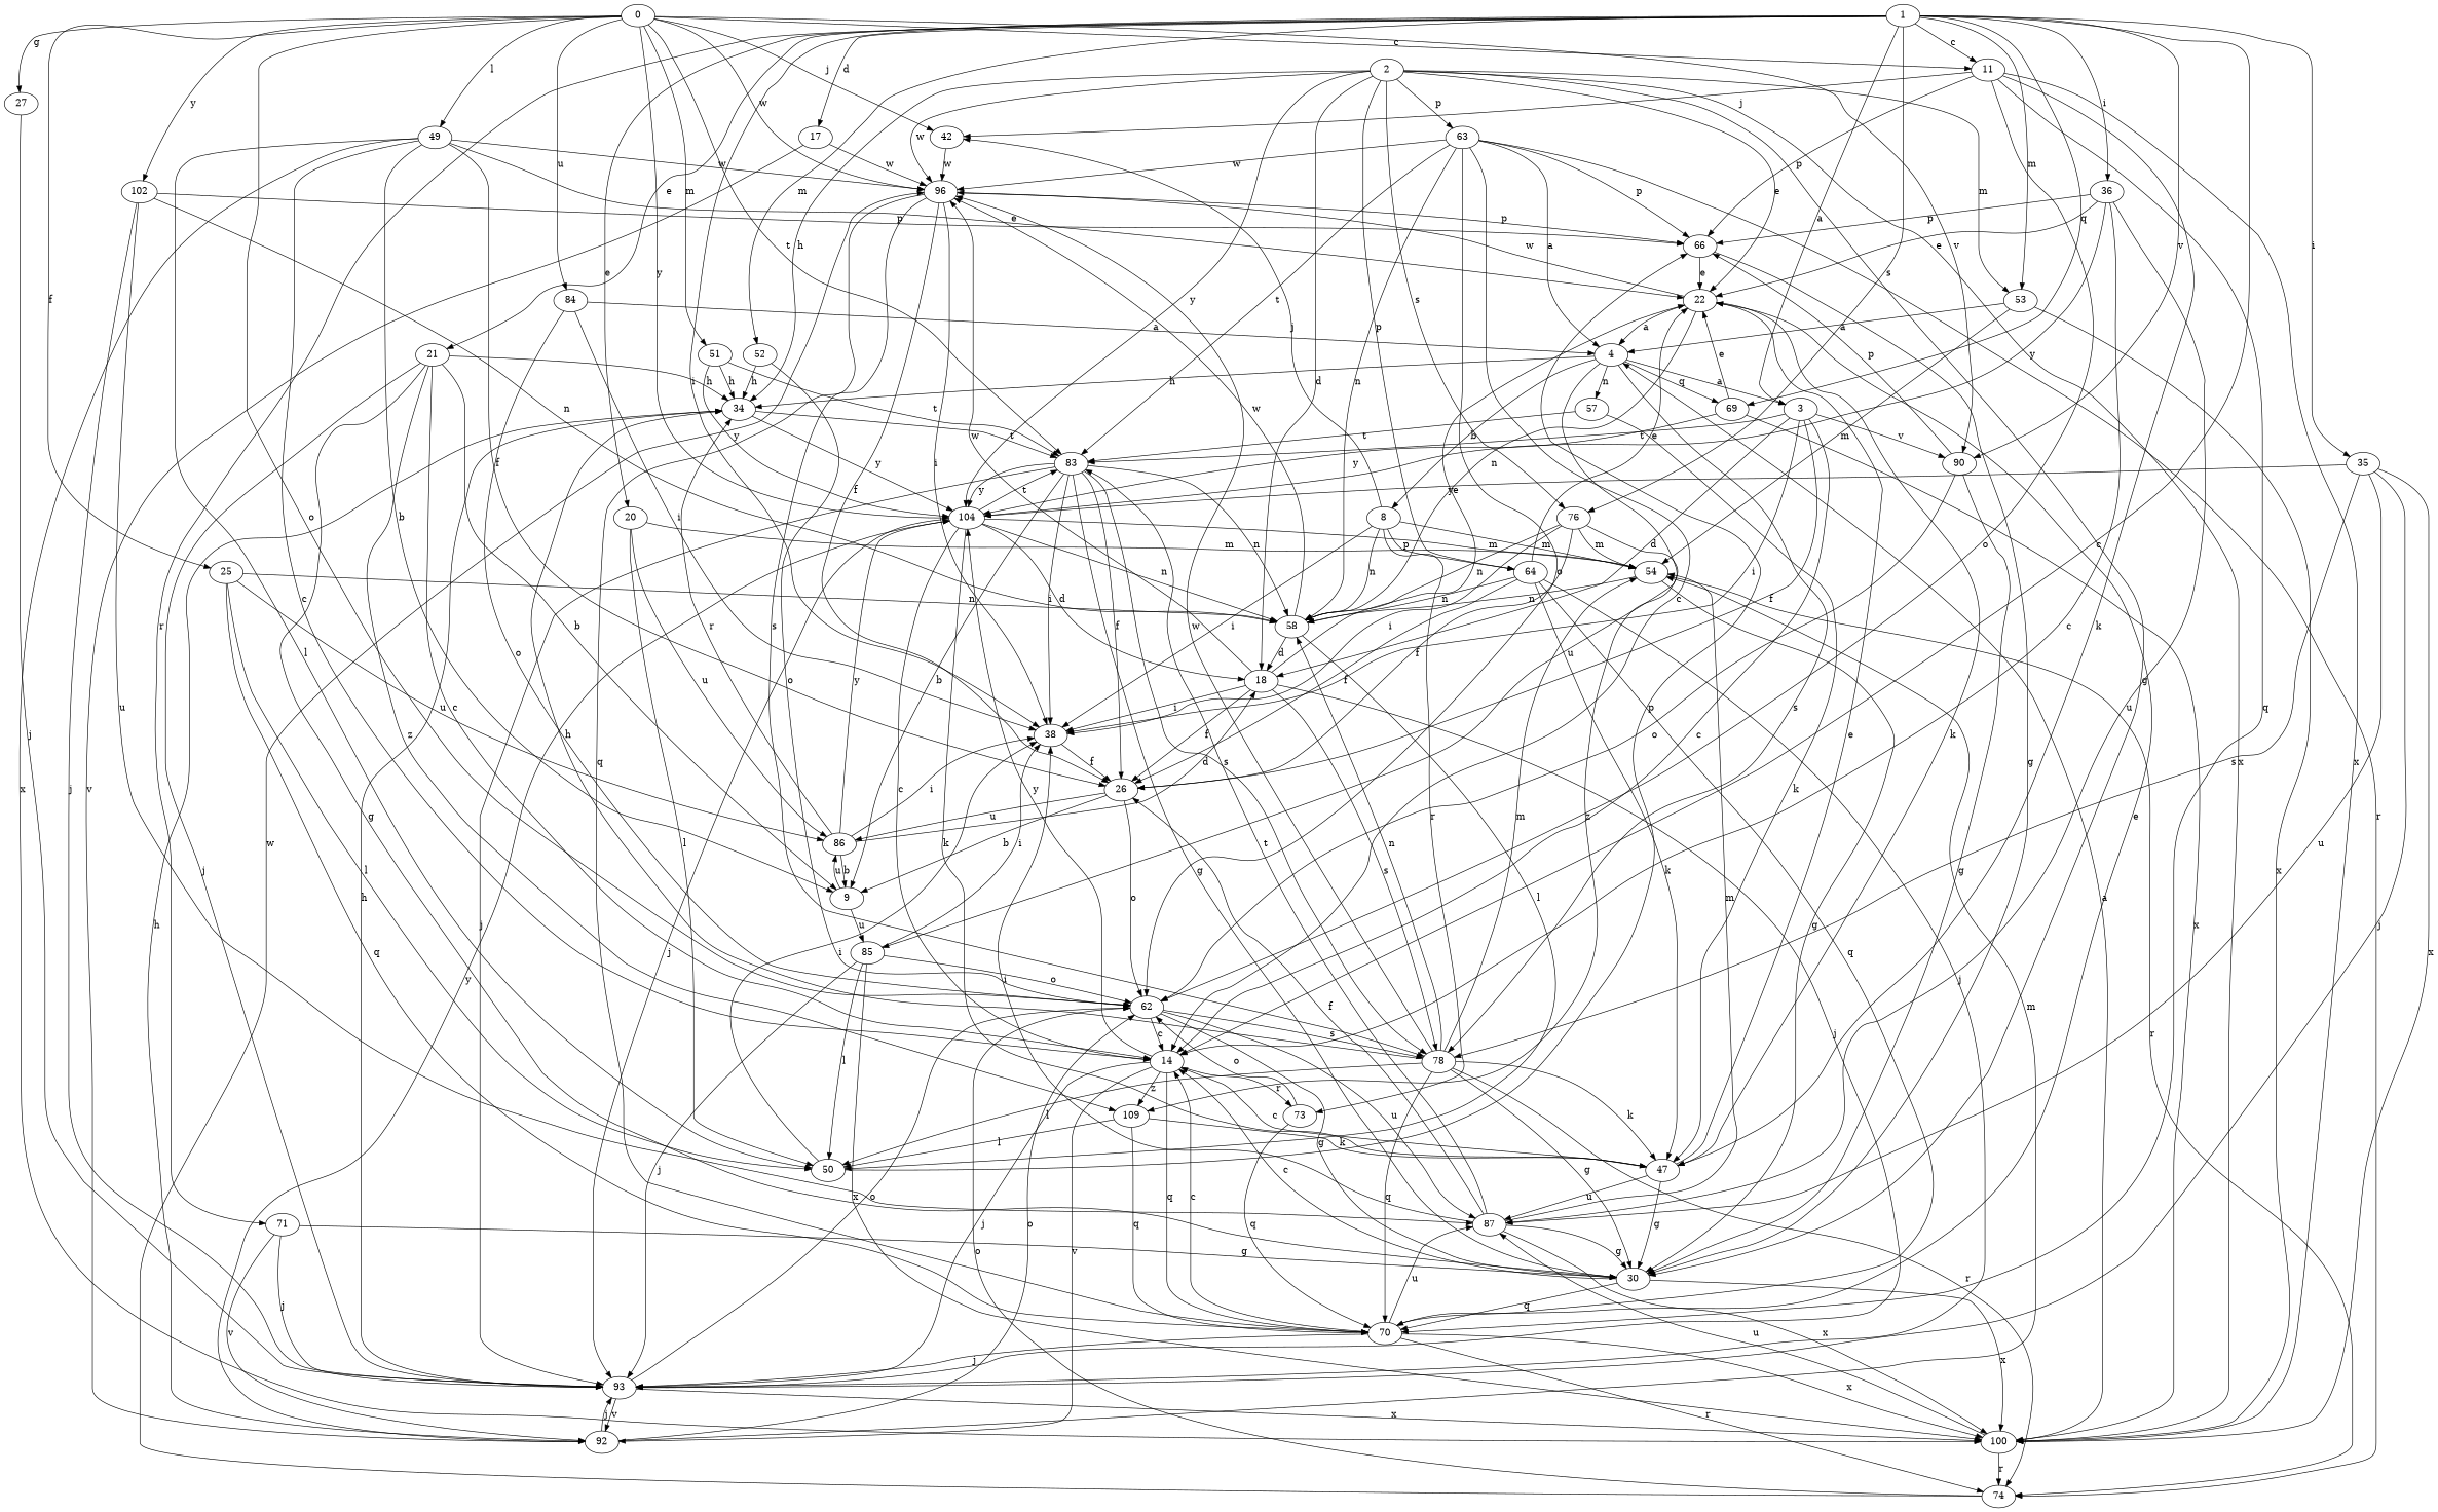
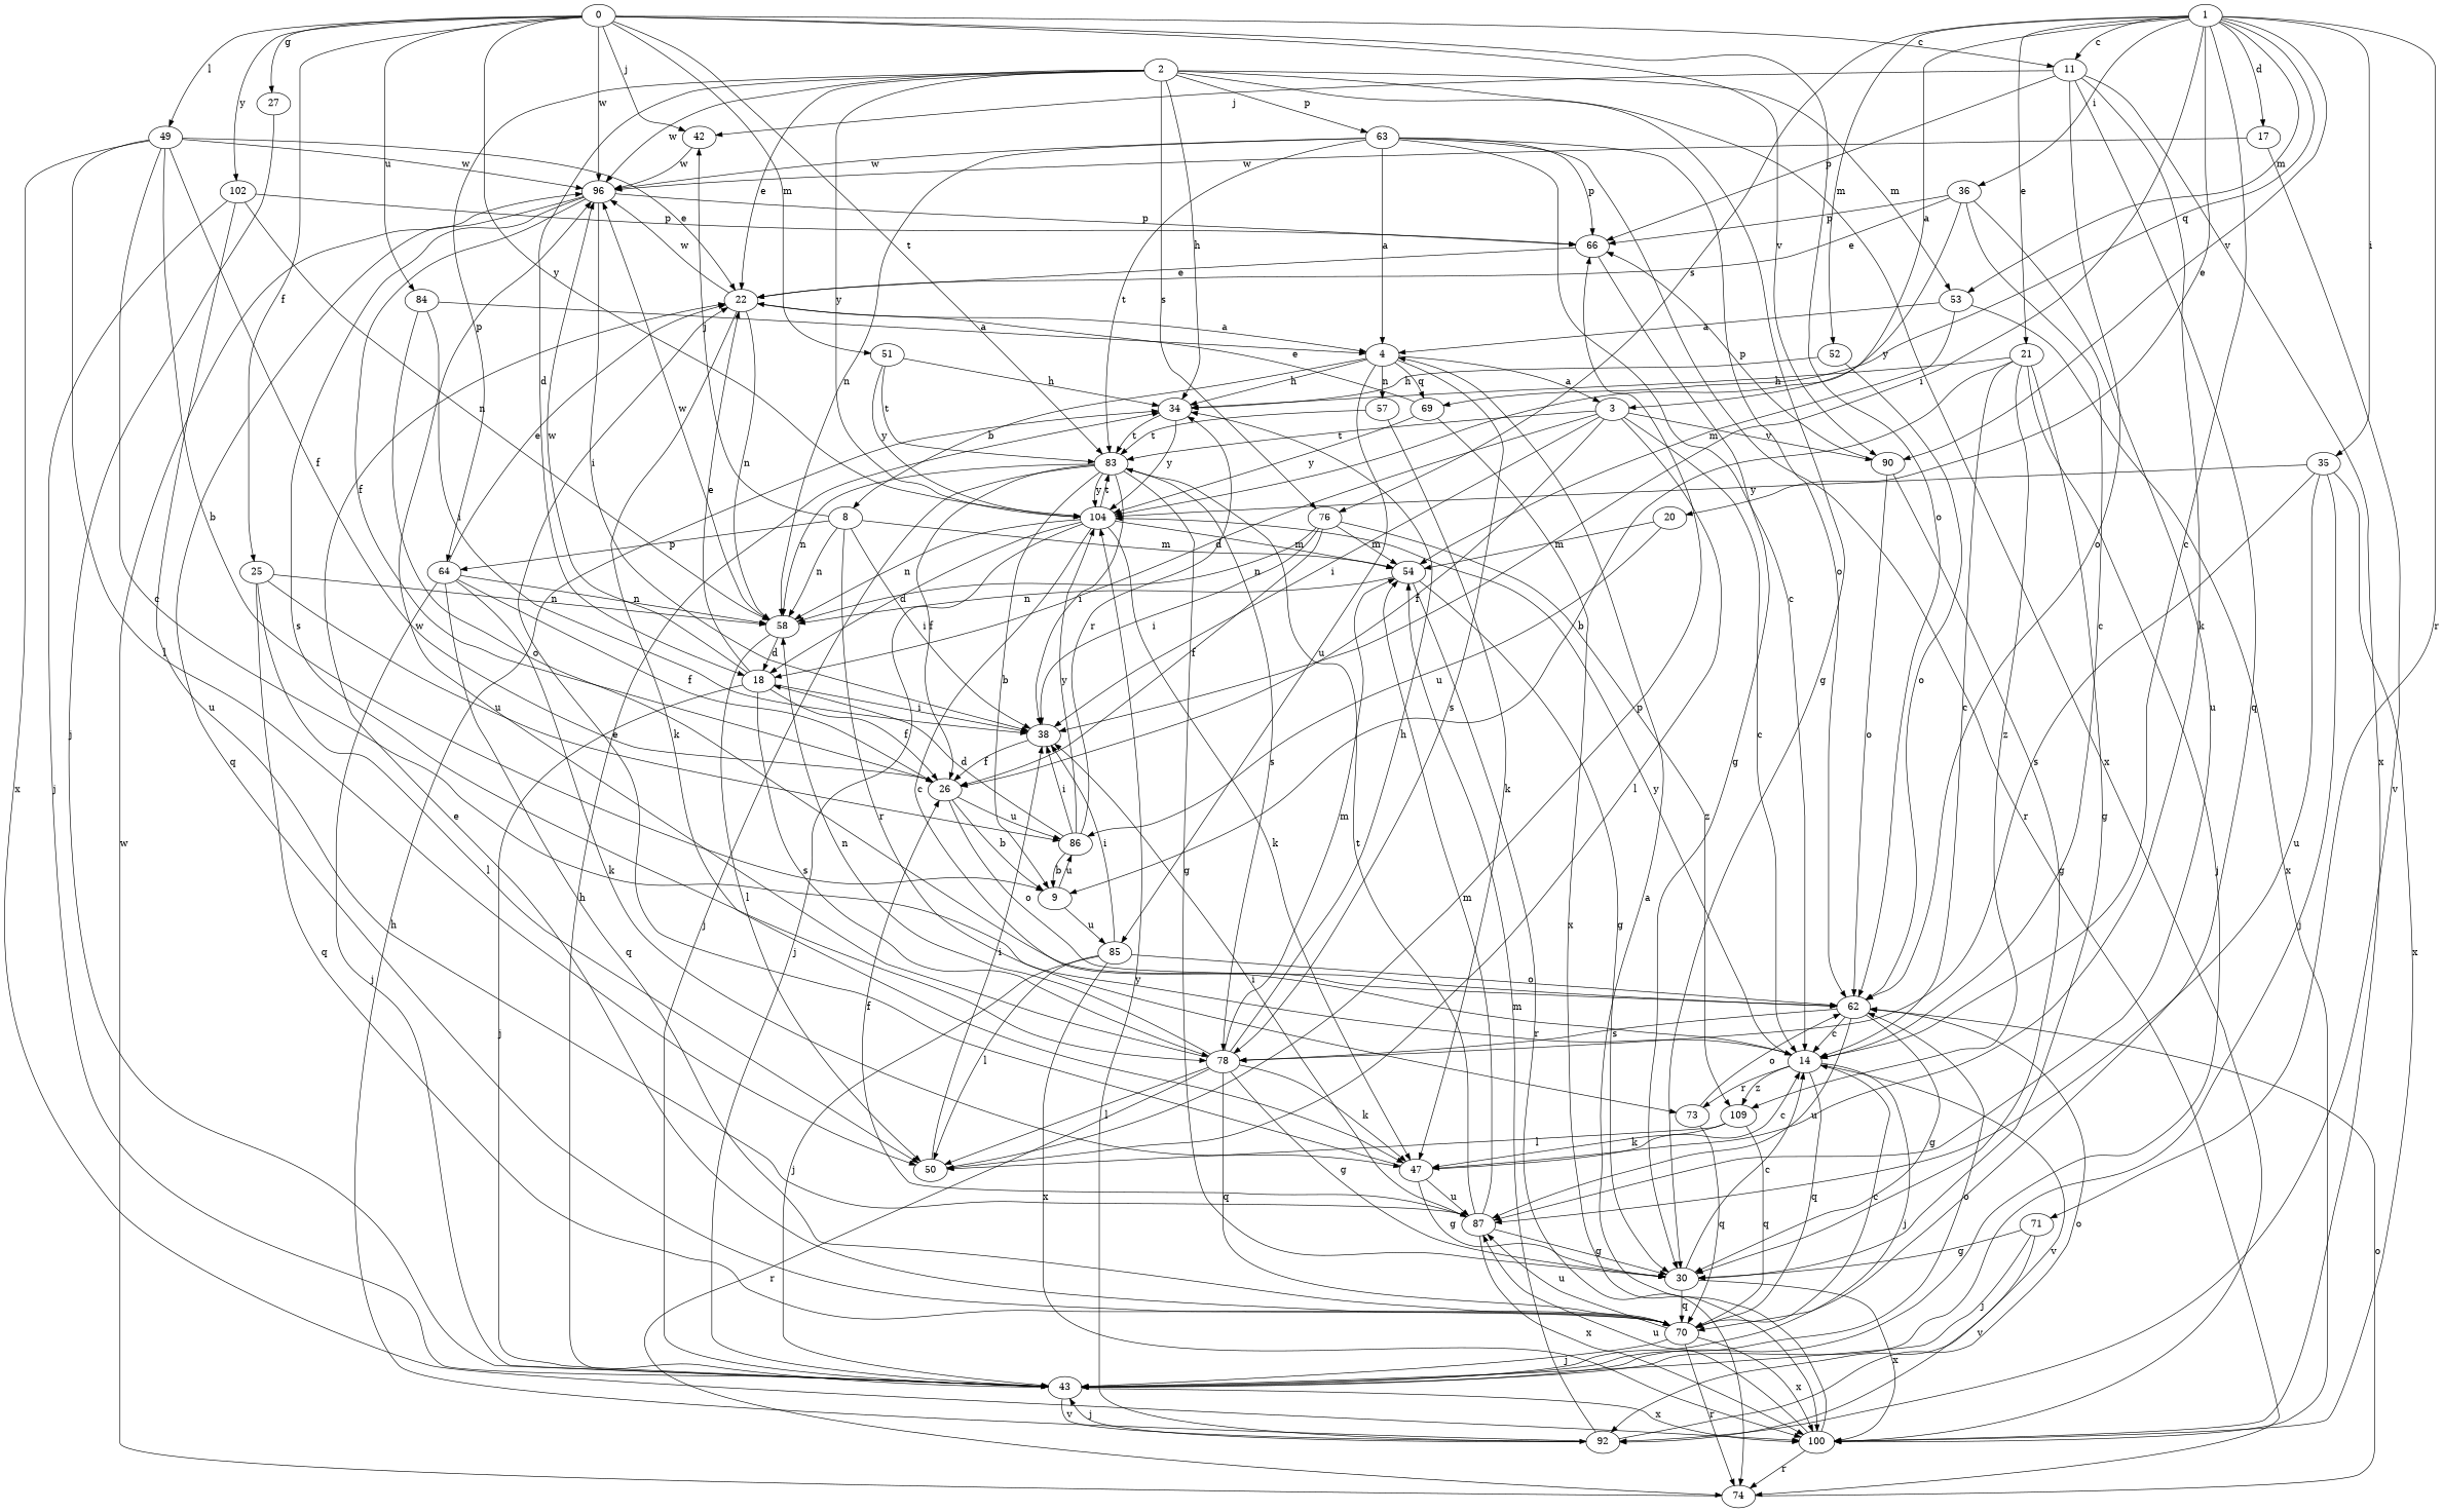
  strict digraph {
    0
    11
    25
    27
    42
    49
    51
    62
    83
    84
    90
    96
    102
    104
    100
    47
    66
    70
    50
    58
    86
-   43 [label=93]
+   43
    14
    22
    26
    9
    34
    30
    78
    87
    38
    4
    18
    54
    1
    3
    17
    20
    21
    35
    36
    52
    53
    69
    71
    76
    73
    92
    109
    2
    63
    64
    74
    8
    57
    85
    0 -> 11 [label=c]
    0 -> 25 [label=f]
    0 -> 27 [label=g]
    0 -> 42 [label=j]
    0 -> 49 [label=l]
    0 -> 51 [label=m]
    0 -> 62 [label=o]
    0 -> 83 [label=t]
    0 -> 84 [label=u]
    0 -> 90 [label=v]
    0 -> 96 [label=w]
    0 -> 102 [label=y]
    0 -> 104 [label=y]
    11 -> 42 [label=j]
    11 -> 62 [label=o]
    11 -> 100 [label=x]
    11 -> 47 [label=k]
    11 -> 66 [label=p]
    11 -> 70 [label=q]
    25 -> 70 [label=q]
    25 -> 50 [label=l]
    25 -> 58 [label=n]
    25 -> 86 [label=u]
    27 -> 43 [label=j]
    42 -> 96 [label=w]
    49 -> 96 [label=w]
    49 -> 100 [label=x]
    49 -> 50 [label=l]
    49 -> 14 [label=c]
    49 -> 22 [label=e]
    49 -> 26 [label=f]
    49 -> 9 [label=b]
    51 -> 83 [label=t]
    51 -> 104 [label=y]
    51 -> 34 [label=h]
    62 -> 14 [label=c]
    62 -> 30 [label=g]
    62 -> 78 [label=s]
    62 -> 87 [label=u]
    83 -> 104 [label=y]
    83 -> 58 [label=n]
    83 -> 43 [label=j]
    83 -> 26 [label=f]
    83 -> 9 [label=b]
    83 -> 30 [label=g]
    83 -> 78 [label=s]
    83 -> 38 [label=i]
    84 -> 62 [label=o]
    84 -> 38 [label=i]
    84 -> 4 [label=a]
    90 -> 62 [label=o]
    90 -> 66 [label=p]
    90 -> 30 [label=g]
    96 -> 66 [label=p]
    96 -> 70 [label=q]
    96 -> 26 [label=f]
    96 -> 78 [label=s]
    96 -> 38 [label=i]
    102 -> 66 [label=p]
    102 -> 58 [label=n]
    102 -> 43 [label=j]
    102 -> 87 [label=u]
    104 -> 83 [label=t]
    104 -> 47 [label=k]
    104 -> 58 [label=n]
    104 -> 43 [label=j]
    104 -> 14 [label=c]
    104 -> 18 [label=d]
    104 -> 54 [label=m]
    100 -> 87 [label=u]
    100 -> 4 [label=a]
    100 -> 74 [label=r]
    47 -> 14 [label=c]
    47 -> 22 [label=e]
    47 -> 30 [label=g]
    47 -> 87 [label=u]
    66 -> 22 [label=e]
    66 -> 30 [label=g]
    70 -> 100 [label=x]
    70 -> 43 [label=j]
    70 -> 14 [label=c]
    70 -> 22 [label=e]
    70 -> 87 [label=u]
    70 -> 74 [label=r]
    50 -> 66 [label=p]
    50 -> 38 [label=i]
    58 -> 96 [label=w]
    58 -> 50 [label=l]
    58 -> 18 [label=d]
    86 -> 104 [label=y]
    86 -> 9 [label=b]
    86 -> 34 [label=r]
    86 -> 38 [label=i]
    86 -> 18 [label=d]
    43 -> 62 [label=o]
    43 -> 100 [label=x]
    43 -> 34 [label=h]
    43 -> 92 [label=v]
    14 -> 104 [label=y]
    14 -> 70 [label=q]
    14 -> 43 [label=j]
    14 -> 73 [label=r]
    14 -> 92 [label=v]
    14 -> 109 [label=z]
    22 -> 96 [label=w]
    22 -> 47 [label=k]
    22 -> 58 [label=n]
    22 -> 4 [label=a]
    26 -> 62 [label=o]
    26 -> 86 [label=u]
    26 -> 9 [label=b]
    9 -> 86 [label=u]
    9 -> 85 [label=u]
    34 -> 83 [label=t]
    34 -> 104 [label=y]
    30 -> 100 [label=x]
    30 -> 70 [label=q]
    30 -> 14 [label=c]
    78 -> 96 [label=w]
    78 -> 47 [label=k]
    78 -> 70 [label=q]
    78 -> 50 [label=l]
    78 -> 58 [label=n]
    78 -> 34 [label=h]
    78 -> 30 [label=g]
    78 -> 54 [label=m]
    78 -> 74 [label=r]
    87 -> 83 [label=t]
    87 -> 100 [label=x]
    87 -> 26 [label=f]
    87 -> 30 [label=g]
    87 -> 38 [label=i]
    87 -> 54 [label=m]
    38 -> 26 [label=f]
    4 -> 34 [label=h]
    4 -> 78 [label=s]
    4 -> 3 [label=a]
    4 -> 69 [label=q]
    4 -> 8 [label=b]
    4 -> 57 [label=n]
    4 -> 85 [label=u]
    18 -> 96 [label=w]
    18 -> 43 [label=j]
    18 -> 22 [label=e]
    18 -> 26 [label=f]
    18 -> 78 [label=s]
    18 -> 38 [label=i]
    54 -> 58 [label=n]
    54 -> 30 [label=g]
    54 -> 74 [label=r]
    1 -> 11 [label=c]
    1 -> 90 [label=v]
    1 -> 14 [label=c]
    1 -> 38 [label=i]
    1 -> 3 [label=a]
    1 -> 17 [label=d]
    1 -> 20 [label=e]
    1 -> 21 [label=e]
    1 -> 35 [label=i]
    1 -> 36 [label=i]
    1 -> 52 [label=m]
    1 -> 53 [label=m]
    1 -> 69 [label=q]
    1 -> 71 [label=r]
    1 -> 76 [label=s]
    3 -> 83 [label=t]
    3 -> 90 [label=v]
-   20 -> 50 [label=l]
+   3 -> 50 [label=l]
    3 -> 14 [label=c]
    3 -> 26 [label=f]
    3 -> 38 [label=i]
    3 -> 18 [label=d]
    17 -> 96 [label=w]
    17 -> 92 [label=v]
    20 -> 86 [label=u]
    20 -> 54 [label=m]
    21 -> 43 [label=j]
    21 -> 14 [label=c]
    21 -> 9 [label=b]
    21 -> 34 [label=h]
    21 -> 30 [label=g]
    21 -> 109 [label=z]
    35 -> 104 [label=y]
    35 -> 100 [label=x]
    35 -> 43 [label=j]
    35 -> 78 [label=s]
    35 -> 87 [label=u]
    36 -> 104 [label=y]
    36 -> 66 [label=p]
    36 -> 14 [label=c]
    36 -> 22 [label=e]
    36 -> 87 [label=u]
    52 -> 62 [label=o]
    52 -> 34 [label=h]
    53 -> 100 [label=x]
    53 -> 4 [label=a]
    53 -> 54 [label=m]
    69 -> 104 [label=y]
    69 -> 100 [label=x]
    69 -> 22 [label=e]
    71 -> 43 [label=j]
    71 -> 30 [label=g]
    71 -> 92 [label=v]
    76 -> 58 [label=n]
    76 -> 26 [label=f]
    76 -> 38 [label=i]
    76 -> 54 [label=m]
    76 -> 109 [label=z]
    73 -> 62 [label=o]
    73 -> 70 [label=q]
    92 -> 62 [label=o]
    92 -> 104 [label=y]
    92 -> 43 [label=j]
    92 -> 34 [label=h]
    92 -> 54 [label=m]
    109 -> 47 [label=k]
    109 -> 70 [label=q]
    109 -> 50 [label=l]
    2 -> 96 [label=w]
    2 -> 104 [label=y]
    2 -> 100 [label=x]
    2 -> 22 [label=e]
    2 -> 34 [label=h]
    2 -> 30 [label=g]
    2 -> 18 [label=d]
    2 -> 53 [label=m]
    2 -> 76 [label=s]
    2 -> 63 [label=p]
    2 -> 64 [label=p]
    63 -> 62 [label=o]
    63 -> 83 [label=t]
    63 -> 96 [label=w]
    63 -> 66 [label=p]
    63 -> 58 [label=n]
    63 -> 14 [label=c]
    63 -> 4 [label=a]
    63 -> 74 [label=r]
    64 -> 47 [label=k]
    64 -> 70 [label=q]
    64 -> 58 [label=n]
    64 -> 43 [label=j]
    64 -> 22 [label=e]
    64 -> 26 [label=f]
    74 -> 62 [label=o]
    74 -> 96 [label=w]
    8 -> 42 [label=j]
    8 -> 58 [label=n]
    8 -> 38 [label=i]
    8 -> 54 [label=m]
    8 -> 73 [label=r]
    8 -> 64 [label=p]
    57 -> 83 [label=t]
    57 -> 47 [label=k]
    85 -> 62 [label=o]
    85 -> 100 [label=x]
    85 -> 50 [label=l]
    85 -> 43 [label=j]
    85 -> 38 [label=i]
  }
